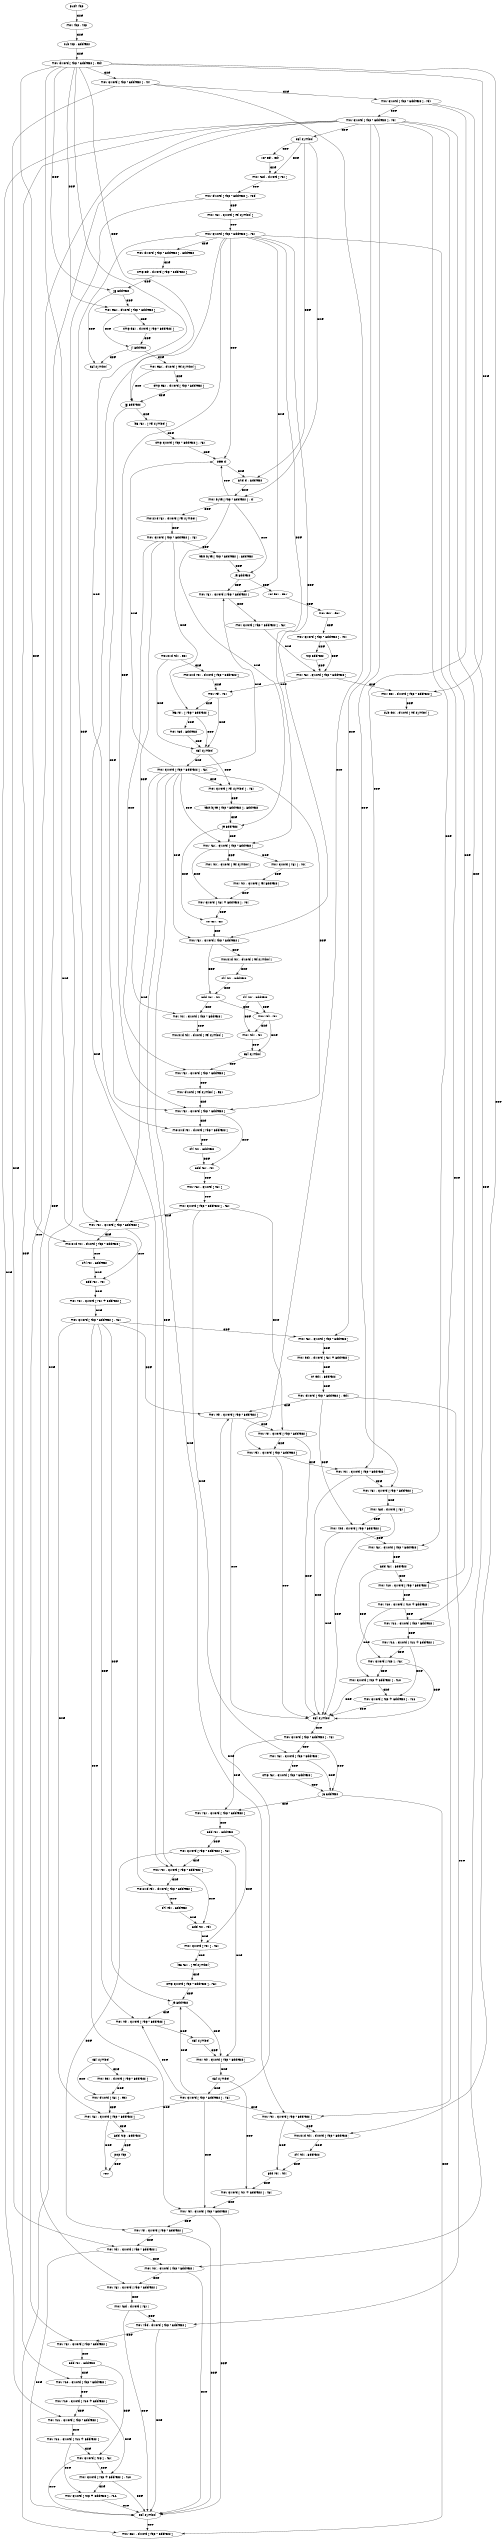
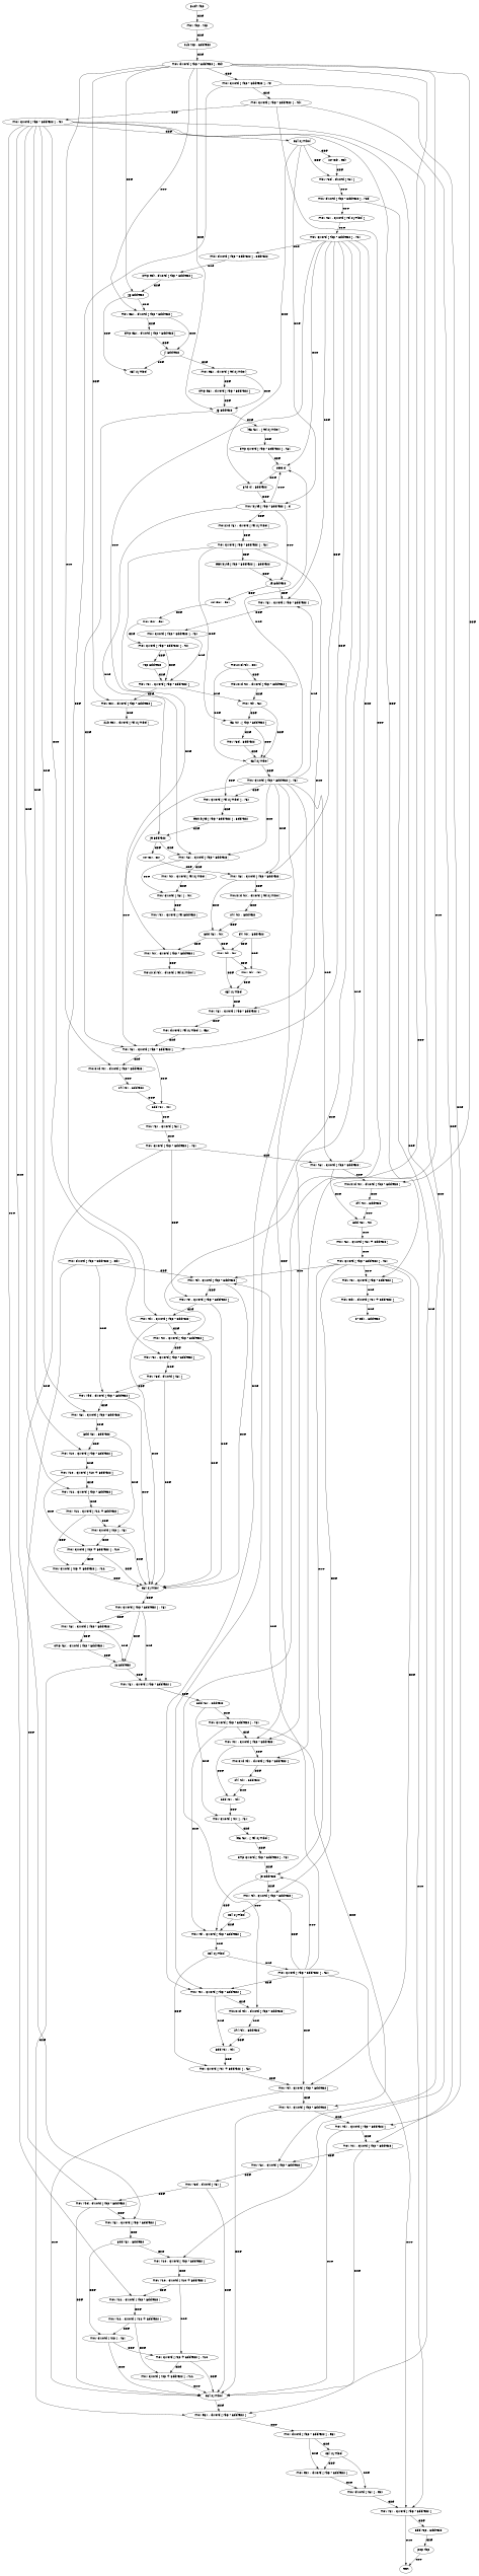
  digraph {
    fontname="DejaVu Sans"
    node [fontname="DejaVu Sans"]
    edge [fontname="DejaVu Sans"]
    n1 [label="push rbp"]
    n2 [label="mov rbp , rsp"]
    n3 [label="sub rsp , address"]
    n4 [label="mov dword [ rbp - address ] , edi"]
    n5 [label="mov qword [ rbp - address ] , rsi"]
    n6 [label="jg address"]
    n7 [label="mov eax , dword [ rbp - address ]"]
    n8 [label="jg address"]
    n9 [label="movsxd rcx , dword [ rbp - address ]"]
    n10 [label="movsxd rcx , dword [ rbp - address ]"]
    n11 [label="movsxd rdx , dword [ rbp - address ]"]
    n12 [label="movsxd rdx , dword [ rbp - address ]"]
    n13 [label="mov ecx , dword [ rbp - address ]"]
    n14 [label="mov qword [ rbp - address ] , rdx"]
    n15 [label="mov rdx , qword [ rbp - address ]"]
    n16 [label="mov rdx , qword [ rbp - address ]"]
    n17 [label="call symbol"]
    n18 [label="cmp eax , dword [ rbp - address ]"]
    n19 [label="jl address"]
    n20 [label="mov rax , qword [ rbp - address ]"]
    n21 [label="lea rax , [ rel symbol ]"]
    n22 [label="shl rcx , address"]
    n23 [label="shl rcx , address"]
    n24 [label="shl rdx , address"]
    n25 [label="shl rdx , address"]
    n26 [label="sub ecx , dword [ rel symbol ]"]
    n27 [label="mov qword [ rbp - address ] , rcx"]
    n28 [label="mov rcx , qword [ rbp - address ]"]
    n29 [label="mov rcx , qword [ rbp - address ]"]
    n30 [label="call symbol"]
    n31 [label="call symbol"]
    n32 [label="call symbol"]
    n33 [label="mov rax , qword [ rbp - address ]"]
    n34 [label="mov rax , qword [ rbp - address ]"]
    n35 [label="mov rax , qword [ rbp - address ]"]
    n36 [label="mov r10 , qword [ rbp - address ]"]
    n37 [label="mov r11 , qword [ rbp - address ]"]
    n38 [label="mov rax , qword [ rbp - address ]"]
    n39 [label="mov rax , qword [ rbp - address ]"]
    n40 [label="mov r10 , qword [ rbp - address ]"]
    n41 [label="mov r11 , qword [ rbp - address ]"]
    n42 [label="xor edi , edi"]
    n43 [label="mov r8d , dword [ rax ]"]
    n44 [label="and cl , address"]
    n45 [label="mov byte [ rbp - address ] , cl"]
    n46 [label="mov edx , dword [ rax + address ]"]
    n47 [label="mov r8d , dword [ rax ]"]
    n48 [label="add rax , address"]
    n49 [label="mov r10 , qword [ r10 + address ]"]
    n50 [label="mov r11 , qword [ r11 + address ]"]
    n51 [label="mov r8d , dword [ rax ]"]
    n52 [label="add rax , address"]
    n53 [label="mov r10 , qword [ r10 + address ]"]
    n54 [label="mov r11 , qword [ r11 + address ]"]
    n55 [label="mov dword [ rbp - address ] , r8d"]
    n56 [label="sete cl"]
    n57 [label="movsxd rax , dword [ rel symbol ]"]
    n58 [label="je address"]
    n59 [label="je address"]
    n60 [label="mov rax , qword [ rel symbol ]"]
    n61 [label="mov eax , dword [ rbp - address ]"]
    n62 [label="mov qword [ rbp - address ] , rax"]
+   n63 [label="mov dword [ rbp - address ] , eax"]
    n64 [label="mov dword [ rbp - address ] , address"]
    n65 [label="mov rax , qword [ rbp - address ]"]
    n66 [label="mov rax , qword [ rbp - address ]"]
    n67 [label="mov rcx , qword [ rbp - address ]"]
    n68 [label="mov rcx , qword [ rbp - address ]"]
    n69 [label="mov rax , qword [ rbp - address ]"]
    n70 [label="mov rax , qword [ rbp - address ]"]
    n71 [label="cmp edi , dword [ rbp - address ]"]
    n72 [label="add rax , rcx"]
    n73 [label="add rax , rcx"]
    n74 [label="mov qword [ rbp - address ] , rax"]
    n75 [label="add rcx , rdx"]
    n76 [label="add rcx , rdx"]
    n77 [label="movsxd rcx , dword [ rel symbol ]"]
    n78 [label="add rax , rcx"]
    n79 [label="mov rcx , qword [ rel symbol ]"]
    n80 [label="mov qword [ rax ] , rcx"]
-   n81 [label="mov qword [ rax + address ] , rcx"]
    n82 [label="mov eax , dword [ rel symbol ]"]
    n83 [label="cmp eax , dword [ rbp - address ]"]
    n84 [label="cmp qword [ rbp - address ] , rax"]
    n85 [label="mov rax , qword [ rax ]"]
    n86 [label="mov qword [ rbp - address ] , rax"]
    n87 [label="mov rsi , qword [ rbp - address ]"]
    n88 [label="mov rax , qword [ rbp - address ]"]
    n89 [label="ja address"]
    n90 [label="cmp rax , qword [ rbp - address ]"]
    n91 [label="mov rax , qword [ rax + address ]"]
    n92 [label="mov qword [ rbp - address ] , rax"]
    n93 [label="mov rdi , qword [ rbp - address ]"]
    n94 [label="mov rax , qword [ rbp - address ]"]
    n95 [label="je address"]
    n96 [label="mov rdi , qword [ rbp - address ]"]
    n97 [label="mov rdi , qword [ rbp - address ]"]
    n98 [label="add rsp , address"]
    n99 [label=retn]
    n100 [label="mov rdi , qword [ rbp - address ]"]
    n101 [label="call symbol"]
    n102 [label="mov rsi , qword [ rbp - address ]"]
    n103 [label="or edx , address"]
    n104 [label="mov dword [ rbp - address ] , edx"]
    n105 [label="mov r9d , dword [ rbp - address ]"]
    n106 [label="mov r9d , dword [ rbp - address ]"]
    n107 [label="mov qword [ rbp - address ] , rax"]
    n108 [label="mov qword [ rsp ] , rax"]
    n109 [label="mov qword [ rsp + address ] , r10"]
    n110 [label="mov qword [ rsp + address ] , r11"]
    n111 [label="mov rax , qword [ rbp - address ]"]
    n112 [label="add rax , address"]
    n113 [label="call symbol"]
    n114 [label="mov ecx , dword [ rbp - address ]"]
    n115 [label="mov qword [ rbp - address ] , rax"]
    n116 [label="mov qword [ rcx ] , rax"]
    n117 [label="mov qword [ rbp - address ] , rax"]
    n118 [label="xor eax , eax"]
    n119 [label="xor esi , esi"]
    n120 [label="test byte [ rbp - address ] , address"]
    n121 [label="mov rcx , qword [ rbp - address ]"]
    n122 [label="mov rax , qword [ rbp - address ]"]
    n123 [label="lea rsi , [ rbp - address ]"]
    n124 [label="movsxd rdx , dword [ rel symbol ]"]
    n125 [label="mov dword [ rel symbol ] , eax"]
    n126 [label="call symbol"]
    n127 [label="mov r8d , address"]
    n128 [label="mov ecx , eax"]
    n129 [label="mov rax , qword [ rbp - address ]"]
    n130 [label="mov qword [ rbp - address ] , rcx"]
    n131 [label="mov dword [ rax ] , ecx"]
    n132 [label="pop rbp"]
    n133 [label="lea rax , [ rel symbol ]"]
    n134 [label="call symbol"]
    n135 [label="cmp qword [ rbp - address ] , rax"]
    n136 [label="mov qword [ rbp - address ] , rax"]
    n137 [label="mov qword [ rcx + address ] , rax"]
    n138 [label="mov rdi , rax"]
    n139 [label="rsp address"]
    n140 [label="mov qword [ rsp ] , rax"]
    n141 [label="mov qword [ rsp + address ] , r10"]
    n142 [label="mov qword [ rsp + address ] , r11"]
    n143 [label="shl rcx , address"]
    n144 [label="mov rdi , rax"]
    n145 [label="mov rdx , rcx"]
    n146 [label="call symbol"]
    n147 [label="shl rcx , address"]
    n148 [label="mov rcx , qword [ rel address ]"]
    n149 [label="movsxd rdx , ecx"]
    n150 [label="movsxd rcx , dword [ rbp - address ]"]
    n151 [label="mov qword [ rbp - address ] , rax"]
    n152 [label="mov qword [ rel symbol ] , rax"]
    n153 [label="test byte [ rbp - address ] , address"]
    n1 -> n2 [label=CFG]
    n2 -> n3 [label=CFG]
    n3 -> n4 [label=CFG]
    n4 -> n5 [label=CFG]
    n4 -> n6 [label=DFG]
    n4 -> n7 [label=DFG]
    n4 -> n8 [label=DFG]
    n4 -> n9 [label=DFG]
    n4 -> n10 [label=DFG]
    n4 -> n11 [label=DFG]
    n4 -> n12 [label=DFG]
    n4 -> n13 [label=DFG]
    n5 -> n14 [label=CFG]
    n5 -> n15 [label=DFG]
    n5 -> n16 [label=DFG]
    n6 -> n7 [label=CFG]
    n6 -> n17 [label=CFG]
    n7 -> n18 [label=CFG]
    n7 -> n19 [label=DFG]
    n8 -> n20 [label=CFG]
    n8 -> n21 [label=CFG]
    n9 -> n22 [label=DFG]
    n10 -> n23 [label=DFG]
    n11 -> n24 [label=DFG]
    n12 -> n25 [label=DFG]
    n13 -> n26 [label=DFG]
    n14 -> n27 [label=CFG]
    n14 -> n28 [label=DFG]
    n14 -> n29 [label=DFG]
    n15 -> n28 [label=CFG]
    n15 -> n30 [label=DFG]
    n16 -> n29 [label=CFG]
    n16 -> n31 [label=DFG]
    n18 -> n19 [label=CFG]
    n19 -> n17 [label=CFG]
    n19 -> n82 [label=CFG]
    n20 -> n9 [label=CFG]
    n20 -> n72 [label=DFG]
    n21 -> n84 [label=CFG]
    n22 -> n72 [label=DFG]
    n23 -> n73 [label=DFG]
    n24 -> n75 [label=DFG]
    n25 -> n76 [label=DFG]
    n27 -> n32 [label=CFG]
    n27 -> n33 [label=DFG]
    n27 -> n34 [label=DFG]
    n27 -> n35 [label=DFG]
    n27 -> n36 [label=DFG]
    n27 -> n37 [label=DFG]
    n27 -> n38 [label=DFG]
    n27 -> n39 [label=DFG]
    n27 -> n40 [label=DFG]
    n27 -> n41 [label=DFG]
    n28 -> n30 [label=DFG]
    n28 -> n34 [label=CFG]
    n29 -> n31 [label=DFG]
    n29 -> n38 [label=CFG]
    n30 -> n107 [label=DFG]
    n31 -> n61 [label=CFG]
    n32 -> n42 [label=CFG]
    n32 -> n43 [label=DFG]
    n32 -> n44 [label=DFG]
    n32 -> n45 [label=DFG]
    n33 -> n46 [label=DFG]
    n34 -> n47 [label=DFG]
    n35 -> n48 [label=DFG]
    n36 -> n49 [label=DFG]
    n37 -> n50 [label=DFG]
    n38 -> n51 [label=DFG]
    n39 -> n52 [label=DFG]
    n40 -> n53 [label=DFG]
    n41 -> n54 [label=DFG]
    n42 -> n43 [label=CFG]
    n43 -> n55 [label=DFG]
    n44 -> n45 [label=DFG]
    n45 -> n56 [label=DFG]
    n45 -> n57 [label=CFG]
    n45 -> n58 [label=DFG]
    n45 -> n59 [label=DFG]
    n46 -> n103 [label=DFG]
    n47 -> n30 [label=DFG]
    n47 -> n105 [label=CFG]
    n48 -> n36 [label=CFG]
    n48 -> n108 [label=DFG]
    n49 -> n37 [label=CFG]
    n49 -> n109 [label=DFG]
    n50 -> n108 [label=CFG]
    n50 -> n110 [label=DFG]
    n51 -> n31 [label=DFG]
    n51 -> n106 [label=CFG]
    n52 -> n40 [label=CFG]
    n52 -> n140 [label=DFG]
    n53 -> n41 [label=CFG]
    n53 -> n141 [label=DFG]
    n54 -> n140 [label=CFG]
    n54 -> n142 [label=DFG]
    n55 -> n60 [label=CFG]
    n55 -> n61 [label=DFG]
    n56 -> n44 [label=DFG]
    n57 -> n117 [label=DFG]
    n58 -> n66 [label=CFG]
    n58 -> n118 [label=CFG]
    n59 -> n70 [label=CFG]
    n59 -> n119 [label=CFG]
    n60 -> n62 [label=DFG]
+   n61 -> n63 [label=DFG]
    n62 -> n20 [label=DFG]
    n62 -> n56 [label=DFG]
    n62 -> n64 [label=CFG]
    n62 -> n65 [label=DFG]
    n62 -> n66 [label=DFG]
    n62 -> n67 [label=DFG]
    n62 -> n68 [label=DFG]
    n62 -> n69 [label=DFG]
    n62 -> n70 [label=DFG]
-   n64 -> n71 [label=CFG]
+   n63 -> n113 [label=CFG]
+   n63 -> n114 [label=DFG]
+   n64 -> n71 [label=DFG]
    n65 -> n10 [label=CFG]
    n65 -> n73 [label=DFG]
    n66 -> n74 [label=DFG]
    n67 -> n11 [label=CFG]
    n67 -> n75 [label=DFG]
    n68 -> n12 [label=CFG]
    n68 -> n76 [label=DFG]
    n69 -> n77 [label=CFG]
    n69 -> n78 [label=DFG]
    n70 -> n79 [label=CFG]
    n70 -> n80 [label=DFG]
-   n70 -> n81 [label=DFG]
    n71 -> n6 [label=CFG]
    n72 -> n85 [label=DFG]
    n73 -> n91 [label=DFG]
    n74 -> n129 [label=DFG]
    n75 -> n116 [label=DFG]
    n76 -> n137 [label=DFG]
    n77 -> n143 [label=DFG]
    n78 -> n121 [label=CFG]
    n78 -> n144 [label=DFG]
+   n79 -> n80 [label=DFG]
    n80 -> n148 [label=CFG]
-   n81 -> n119 [label=CFG]
    n82 -> n8 [label=DFG]
    n82 -> n83 [label=CFG]
    n83 -> n8 [label=CFG]
    n84 -> n56 [label=CFG]
    n85 -> n86 [label=DFG]
    n86 -> n65 [label=CFG]
    n86 -> n87 [label=DFG]
    n86 -> n88 [label=DFG]
    n87 -> n15 [label=CFG]
    n87 -> n30 [label=DFG]
    n88 -> n89 [label=DFG]
    n88 -> n90 [label=CFG]
    n89 -> n61 [label=CFG]
    n89 -> n111 [label=CFG]
    n90 -> n89 [label=CFG]
    n91 -> n92 [label=DFG]
    n92 -> n33 [label=CFG]
    n92 -> n93 [label=DFG]
    n92 -> n94 [label=DFG]
    n92 -> n95 [label=DFG]
    n92 -> n96 [label=DFG]
    n92 -> n97 [label=DFG]
    n93 -> n30 [label=DFG]
    n93 -> n87 [label=CFG]
    n94 -> n98 [label=CFG]
    n94 -> n99 [label=DFG]
    n95 -> n96 [label=CFG]
    n95 -> n100 [label=CFG]
    n96 -> n101 [label=DFG]
    n97 -> n31 [label=DFG]
    n97 -> n102 [label=CFG]
    n98 -> n132 [label=CFG]
    n100 -> n134 [label=DFG]
    n101 -> n100 [label=CFG]
    n102 -> n16 [label=CFG]
    n102 -> n31 [label=DFG]
-   n103 -> n104 [label=DFG]
    n104 -> n93 [label=CFG]
    n104 -> n105 [label=DFG]
    n104 -> n106 [label=DFG]
    n105 -> n30 [label=DFG]
    n105 -> n35 [label=CFG]
    n106 -> n31 [label=DFG]
    n106 -> n39 [label=CFG]
    n107 -> n88 [label=CFG]
    n107 -> n89 [label=DFG]
    n107 -> n111 [label=DFG]
    n108 -> n30 [label=DFG]
    n108 -> n109 [label=CFG]
    n109 -> n30 [label=DFG]
    n109 -> n110 [label=CFG]
    n110 -> n30 [label=DFG]
    n111 -> n112 [label=DFG]
    n112 -> n115 [label=DFG]
    n112 -> n116 [label=DFG]
    n113 -> n114 [label=CFG]
    n113 -> n131 [label=DFG]
    n114 -> n131 [label=DFG]
    n115 -> n67 [label=CFG]
    n115 -> n100 [label=DFG]
    n115 -> n102 [label=DFG]
    n116 -> n133 [label=CFG]
    n117 -> n120 [label=CFG]
    n117 -> n121 [label=DFG]
    n117 -> n122 [label=DFG]
    n117 -> n123 [label=DFG]
    n118 -> n128 [label=CFG]
    n119 -> n69 [label=CFG]
    n120 -> n58 [label=CFG]
    n121 -> n124 [label=CFG]
    n122 -> n125 [label=DFG]
    n123 -> n126 [label=DFG]
    n123 -> n127 [label=CFG]
    n125 -> n20 [label=CFG]
    n126 -> n151 [label=DFG]
    n126 -> n152 [label=DFG]
    n127 -> n126 [label=CFG]
    n128 -> n130 [label=CFG]
    n129 -> n13 [label=CFG]
    n129 -> n138 [label=DFG]
    n130 -> n129 [label=DFG]
    n130 -> n139 [label=CFG]
    n131 -> n94 [label=CFG]
    n132 -> n99 [label=CFG]
    n133 -> n135 [label=CFG]
    n134 -> n136 [label=DFG]
    n134 -> n137 [label=DFG]
    n135 -> n95 [label=CFG]
    n136 -> n68 [label=CFG]
    n136 -> n93 [label=DFG]
    n136 -> n94 [label=DFG]
    n136 -> n95 [label=DFG]
    n136 -> n96 [label=DFG]
    n136 -> n97 [label=DFG]
    n137 -> n97 [label=CFG]
    n138 -> n123 [label=CFG]
    n138 -> n126 [label=DFG]
    n139 -> n129 [label=CFG]
    n140 -> n31 [label=DFG]
    n140 -> n141 [label=CFG]
    n141 -> n31 [label=DFG]
    n141 -> n142 [label=CFG]
    n142 -> n31 [label=DFG]
    n143 -> n78 [label=DFG]
    n144 -> n145 [label=CFG]
    n144 -> n146 [label=DFG]
    n145 -> n146 [label=DFG]
    n146 -> n122 [label=CFG]
    n147 -> n144 [label=CFG]
    n147 -> n145 [label=DFG]
-   n148 -> n81 [label=DFG]
    n149 -> n126 [label=DFG]
    n149 -> n150 [label=CFG]
    n150 -> n138 [label=CFG]
    n151 -> n20 [label=DFG]
    n151 -> n56 [label=DFG]
    n151 -> n65 [label=DFG]
    n151 -> n66 [label=DFG]
    n151 -> n67 [label=DFG]
    n151 -> n68 [label=DFG]
    n151 -> n69 [label=DFG]
    n151 -> n70 [label=DFG]
    n151 -> n152 [label=CFG]
    n152 -> n153 [label=CFG]
    n153 -> n59 [label=CFG]
  }
